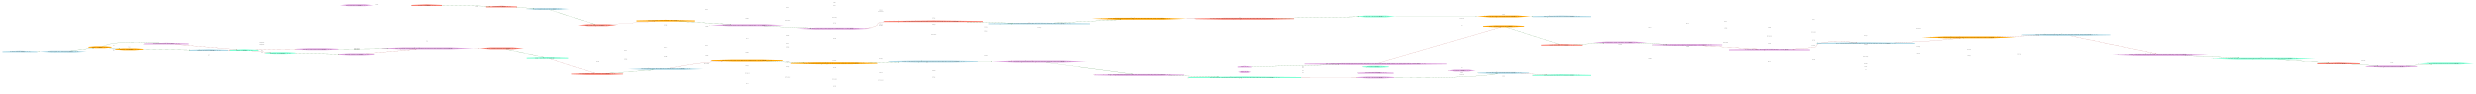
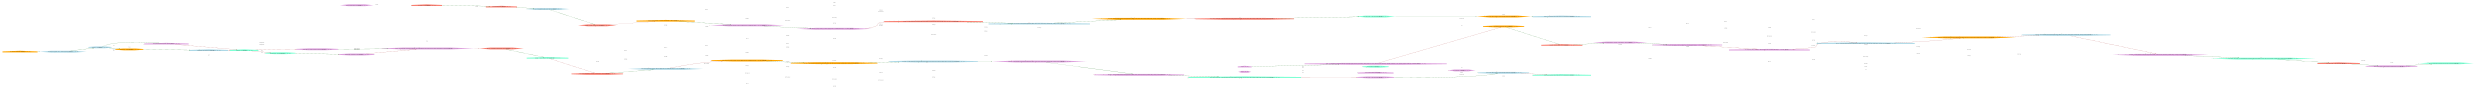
  digraph {
    fontname="Liberation Mono"
    rankdir=LR
    node [fillcolor=plum fontname="Liberation Mono" shape=hexagon style=filled]
    edge [color=darkgreen fontname="Liberation Mono" style=solid]
    n1 [fillcolor=lightblue label="usedKeySerde.configure(conf,true)@@@11@@@['1', '0', '0']" shape=house]
    n2 [fillcolor=aquamarine label="valueSerde == null@@@13@@@['1', '0', '0']" shape=house]
    n3 [label="usedValueSerde = (Serde<V>)context.valueSerde()@@@14@@@['1', '0', '0']" shape=octagon]
    n4 [fillcolor=aquamarine label="usedValueSerde = valueSerde@@@17@@@['1', '0', '0']" shape=octagon]
    n5 [fillcolor=salmon label="taskName = context.taskId().toString()@@@6@@@['0', '0', '1']"]
    n6 [fillcolor=aquamarine label="final Sensor restoreTime = createTaskAndStoreLatencyAndThroughputSensors(DEBUG,\"restore\",metrics,metricsGroup,taskName,name(),taskTags,storeTags)@@@30@@@['1', '0', '0']" shape=house]
    n7 [fillcolor=aquamarine label="{metrics.recordLatency(restoreTime,startNs,time.nanoseconds())}@@@35@@@['1', '0', '0']" shape=house]
    n8 [label="final long startNs = time.nanoseconds()@@@31@@@['1', '0', '0']" shape=octagon]
    n9 [fillcolor=lightblue label="super.edu.fdu.CPPDG.tinypdg.pe.ExpressionInfo@c4a558contextroot@@@33@@@['1', '0', '0']" shape=octagon]
    n10 [fillcolor=aquamarine label="final StateStore root@@@2@@@['1', '1', '1']" shape=octagon]
    n11 [fillcolor=orange label="super.edu.fdu.CPPDG.tinypdg.pe.ExpressionInfo@c4a6becontextroot@@@16@@@['0', '0', '1']"]
    n12 [label="super.edu.fdu.CPPDG.tinypdg.pe.ExpressionInfo@c4a61fcontextroot@@@16@@@['0', '1', '0']" shape=octagon]
    n13 [fillcolor=lightblue label="{metrics.recordLatency(restoreTime,startNs,time.nanoseconds())}@@@18@@@['0', '0', '1']" shape=house]
    n14 [fillcolor=aquamarine label="{metrics.recordLatency(restoreTime,startNs,time.nanoseconds())}@@@18@@@['0', '1', '0']"]
-   n15 [fillcolor=orange label="keySerde == null@@@6@@@['1', '0', '0']" shape=octagon]
+   n15 [fillcolor=lightblue label="keySerde == null@@@6@@@['1', '0', '0']" shape=octagon]
    n16 [fillcolor=orange label="usedKeySerde = keySerde@@@10@@@['1', '0', '0']" shape=octagon]
    n17 [label="usedKeySerde = (Serde<K>)context.keySerde()@@@7@@@['1', '0', '0']" shape=house]
    n18 [label="serdes = new StateSerdes<>(ProcessorStateManager.storeChangelogTopic(context.applicationId(),name()),usedKeySerde,usedValueSerde)@@@20@@@['1', '0', '0']"]
    n19 [fillcolor=aquamarine label="final Sensor restoreTime = createTaskAndStoreLatencyAndThroughputSensors(DEBUG,\"restore\",metrics,metricsGroup,taskName,name(),taskTags,storeTags)@@@13@@@['0', '1', '0']"]
    n20 [fillcolor=salmon label="final long startNs = time.nanoseconds()@@@14@@@['0', '1', '0']" shape=house]
    n21 [label="usedValueSerde.configure(conf,false)@@@18@@@['1', '0', '0']" shape=octagon]
    n22 [fillcolor=salmon label="metrics = (StreamsMetricsImpl)context.metrics()@@@21@@@['1', '0', '0']"]
    n23 [fillcolor=orange label="putTime = createTaskAndStoreLatencyAndThroughputSensors(DEBUG,\"put\",metrics,metricsGroup,taskName,name(),taskTags,storeTags)@@@26@@@['1', '0', '0']" shape=octagon]
    n24 [fillcolor=lightblue label="fetchTime = createTaskAndStoreLatencyAndThroughputSensors(DEBUG,\"fetch\",metrics,metricsGroup,taskName,name(),taskTags,storeTags)@@@27@@@['1', '0', '0']" shape=octagon]
    n25 [label="flushTime = createTaskAndStoreLatencyAndThroughputSensors(DEBUG,\"flush\",metrics,metricsGroup,taskName,name(),taskTags,storeTags)@@@28@@@['1', '0', '0']"]
    n26 [fillcolor=lightblue label="flushTime = createTaskAndStoreLatencyAndThroughputSensors(DEBUG,\"flush\",metrics,metricsGroup,taskName,name(),taskTags,storeTags)@@@11@@@['0', '1', '0']" shape=octagon]
    n27 [label="removeTime = createTaskAndStoreLatencyAndThroughputSensors(DEBUG,\"remove\",metrics,metricsGroup,taskName,name(),taskTags,storeTags)@@@12@@@['0', '1', '0']"]
    n28 [label="init['0', '1', '0']" shape=house]
    n29 [label="final StateStore root@@@2@@@['0', '1', '0']"]
    n30 [label="serdes = new StateSerdes<>(ProcessorStateManager.storeChangelogTopic(context.applicationId(),name()),keySerde == null? (Serde<K>)context.keySerde(): keySerde,valueSerde == null? (Serde<V>)context.valueSerde(): valueSerde)@@@3@@@['0', '1', '0']" shape=octagon]
    n31 [fillcolor=orange label="metrics = (StreamsMetricsImpl)context.metrics()@@@4@@@['0', '1', '0']" shape=octagon]
    n32 [fillcolor=orange label="flushTime = createTaskAndStoreLatencyAndThroughputSensors(DEBUG,\"flush\",metrics,metricsGroup,taskName,name(),taskTags,storeTags)@@@12@@@['0', '0', '1']"]
    n33 [fillcolor=salmon label="final Sensor restoreTime = createTaskAndStoreLatencyAndThroughputSensors(DEBUG,\"restore\",metrics,metricsGroup,taskName,name(),taskTags,storeTags)@@@13@@@['0', '0', '1']" shape=octagon]
    n34 [fillcolor=aquamarine label="final long startNs = time.nanoseconds()@@@14@@@['0', '0', '1']"]
    n35 [label="final ProcessorContext context@@@2@@@['0', '0', '1']"]
    n36 [fillcolor=salmon label="this.context = context@@@3@@@['0', '0', '1']" shape=house]
    n37 [fillcolor=salmon label="initStoreSerde(context)@@@4@@@['0', '0', '1']" shape=house]
    n38 [label="removeTime = createTaskAndStoreLatencyAndThroughputSensors(DEBUG,\"remove\",metrics,metricsGroup,taskName,name(),taskTags,storeTags)@@@29@@@['1', '0', '0']" shape=octagon]
    n39 [label="final Map<String,String> storeTags = metrics.tagMap(\"task-id\",taskName,metricScope + \"-id\",name())@@@8@@@['0', '1', '0']" shape=house]
    n40 [fillcolor=orange label="fetchTime = createTaskAndStoreLatencyAndThroughputSensors(DEBUG,\"fetch\",metrics,metricsGroup,taskName,name(),taskTags,storeTags)@@@10@@@['0', '1', '0']"]
    n41 [fillcolor=lightblue label="putTime = createTaskAndStoreLatencyAndThroughputSensors(DEBUG,\"put\",metrics,metricsGroup,taskName,name(),taskTags,storeTags)@@@9@@@['0', '1', '0']" shape=house]
    n42 [fillcolor=salmon label="taskName = context.taskId().toString()@@@5@@@['0', '1', '0']" shape=house]
    n43 [label="final String metricsGroup = \"stream-\" + metricScope + \"-metrics\"@@@6@@@['0', '1', '0']"]
    n44 [label="final Map<String,String> taskTags = metrics.tagMap(\"task-id\",taskName,metricScope + \"-id\",\"all\")@@@7@@@['0', '1', '0']" shape=octagon]
-   n45 [fillcolor=lightblue label="final Serde<V> usedValueSerde@@@4@@@['1', '0', '0']" shape=house]
+   n45 [fillcolor=orange label="final Serde<V> usedValueSerde@@@4@@@['1', '0', '0']" shape=house]
    n46 [fillcolor=lightblue label="final Map<String,Object> conf = context.appConfigs()@@@5@@@['1', '0', '0']"]
    n47 [fillcolor=aquamarine label="taskName = context.taskId().toString()@@@22@@@['1', '0', '0']" shape=house]
    n48 [fillcolor=orange label="final Map<String,String> storeTags = metrics.tagMap(\"task-id\",taskName,metricScope + \"-id\",name())@@@25@@@['1', '0', '0']" shape=octagon]
    n49 [fillcolor=lightblue label="final Map<String,String> taskTags = metrics.tagMap(\"task-id\",taskName,metricScope + \"-id\",\"all\")@@@24@@@['1', '0', '0']"]
    n50 [fillcolor=salmon label="final String metricsGroup = \"stream-\" + metricScope + \"-metrics\"@@@23@@@['1', '0', '0']" shape=octagon]
    n51 [fillcolor=lightblue label="metrics = (StreamsMetricsImpl)context.metrics()@@@5@@@['0', '0', '1']"]
    n52 [fillcolor=lightblue label="fetchTime = createTaskAndStoreLatencyAndThroughputSensors(DEBUG,\"fetch\",metrics,metricsGroup,taskName,name(),taskTags,storeTags)@@@11@@@['0', '0', '1']" shape=house]
    n53 [fillcolor=salmon label="putTime = createTaskAndStoreLatencyAndThroughputSensors(DEBUG,\"put\",metrics,metricsGroup,taskName,name(),taskTags,storeTags)@@@10@@@['0', '0', '1']" shape=house]
    n54 [label="final Map<String,String> storeTags = metrics.tagMap(\"task-id\",taskName,metricScope + \"-id\",name())@@@9@@@['0', '0', '1']"]
    n55 [label="final Map<String,String> taskTags = metrics.tagMap(\"task-id\",taskName,metricScope + \"-id\",\"all\")@@@8@@@['0', '0', '1']"]
    n56 [fillcolor=orange label="final String metricsGroup = \"stream-\" + metricScope + \"-metrics\"@@@7@@@['0', '0', '1']" shape=house]
    n57 [label="final ProcessorContext context@@@2@@@['1', '0', '0']" shape=house]
    n58 [label="init['1', '0', '0']"]
    n1 -> n2 [color=brown style=bold]
    n2 -> n3 [color=brown style=bold]
    n2 -> n3 [color=brown label=true style=dotted]
    n2 -> n4 [color=brown style=bold]
    n2 -> n4 [color=brown label=false style=dotted]
    n2 -> n5 [color=brown label=false style=dotted]
    n3 -> n18 [color=brown label=usedValueSerde]
    n3 -> n18 [style=bold]
    n4 -> n18 [color=brown label=usedValueSerde]
    n4 -> n21 [style=bold]
    n5 -> n32 [color=brown label=taskName]
    n5 -> n33 [label=taskName]
    n5 -> n52 [label=taskName]
    n5 -> n53 [label=taskName]
    n5 -> n54 [color=brown label=taskName]
    n5 -> n55 [color=brown label=taskName]
    n5 -> n56 [color=brown style=bold]
    n6 -> n7 [color=brown label=restoreTime]
    n6 -> n8 [color=brown style=bold]
    n8 -> n7 [color=brown label=startNs]
    n8 -> n9 [style=bold]
    n9 -> n7 [color=brown style=bold]
    n10 -> n9 [color=brown label=root]
    n10 -> n11 [color=brown label=root]
    n10 -> n12 [color=brown label=context]
    n11 -> n13 [style=bold]
    n12 -> n14 [style=bold]
    n15 -> n1 [label=false style=dotted]
    n15 -> n16 [label=false style=dotted]
    n15 -> n16 [style=bold]
    n15 -> n17 [style=bold]
    n15 -> n17 [label=true style=dotted]
    n16 -> n1 [style=bold]
    n16 -> n18 [label=usedKeySerde]
    n17 -> n2 [color=brown style=bold]
    n17 -> n18 [label=usedKeySerde]
    n18 -> n22 [color=brown style=bold]
    n19 -> n14 [label=restoreTime]
    n19 -> n20 [style=bold]
    n20 -> n12 [style=bold]
    n20 -> n14 [label=startNs]
    n21 -> n18 [color=brown style=bold]
    n22 -> n6 [color=brown label=metrics]
    n22 -> n23 [label=metrics]
    n22 -> n24 [label=metrics]
    n22 -> n25 [color=brown label=metrics]
    n22 -> n38 [color=brown label=metrics]
    n22 -> n47 [style=bold]
    n23 -> n24 [style=bold]
    n24 -> n25 [style=bold]
    n25 -> n38 [style=bold]
    n26 -> n27 [color=brown style=bold]
    n27 -> n19 [style=bold]
    n28 -> n10 [color=brown label=true style=dotted]
    n28 -> n29 [color=brown label=true style=dotted]
    n28 -> n30 [style=bold]
    n29 -> n12 [label=root]
    n30 -> n31 [color=brown style=bold]
    n31 -> n19 [color=brown label=metrics]
    n31 -> n26 [label=metrics]
    n31 -> n27 [label=metrics]
    n31 -> n40 [color=brown label=metrics]
    n31 -> n41 [color=brown label=metrics]
    n31 -> n42 [style=bold]
    n32 -> n33 [color=brown style=bold]
    n33 -> n13 [label=restoreTime]
    n33 -> n34 [style=bold]
    n34 -> n11 [style=bold]
    n34 -> n13 [color=brown label=startNs]
    n35 -> n36 [label=context]
    n36 -> n11 [label=context]
    n36 -> n37 [color=brown label=context]
    n36 -> n37 [style=bold]
    n37 -> n51 [style=bold]
    n38 -> n6 [style=bold]
    n39 -> n19 [color=brown label=storeTags]
    n39 -> n26 [color=brown label=storeTags]
    n39 -> n27 [label=storeTags]
    n39 -> n40 [label=storeTags]
    n39 -> n41 [label=storeTags]
    n39 -> n41 [color=brown style=bold]
    n40 -> n26 [color=brown style=bold]
    n41 -> n40 [color=brown style=bold]
    n42 -> n19 [color=brown label=taskName]
    n42 -> n26 [color=brown label=taskName]
    n42 -> n27 [color=brown label=taskName]
    n42 -> n39 [color=brown label=taskName]
    n42 -> n40 [label=taskName]
    n42 -> n41 [label=taskName]
    n42 -> n43 [style=bold]
    n42 -> n44 [label=taskName]
    n43 -> n19 [color=brown label=metricsGroup]
    n43 -> n26 [label=metricsGroup]
    n43 -> n27 [label=metricsGroup]
    n43 -> n40 [label=metricsGroup]
    n43 -> n41 [label=metricsGroup]
    n43 -> n44 [style=bold]
    n44 -> n19 [label=taskTags]
    n44 -> n26 [color=brown label=taskTags]
    n44 -> n27 [label=taskTags]
    n44 -> n39 [color=brown style=bold]
    n44 -> n40 [label=taskTags]
    n44 -> n41 [color=brown label=taskTags]
    n45 -> n46 [style=bold]
    n46 -> n1 [label=conf]
    n46 -> n15 [style=bold]
    n46 -> n21 [color=brown label=conf]
    n47 -> n6 [color=brown label=taskName]
    n47 -> n23 [label=taskName]
    n47 -> n24 [label=taskName]
    n47 -> n25 [label=taskName]
    n47 -> n38 [color=brown label=taskName]
    n47 -> n48 [color=brown label=taskName]
    n47 -> n49 [color=brown label=taskName]
    n47 -> n50 [color=brown style=bold]
    n48 -> n6 [color=brown label=storeTags]
    n48 -> n23 [color=brown label=storeTags]
    n48 -> n23 [style=bold]
    n48 -> n24 [label=storeTags]
    n48 -> n25 [color=brown label=storeTags]
    n48 -> n38 [color=brown label=storeTags]
    n49 -> n6 [color=brown label=taskTags]
    n49 -> n23 [label=taskTags]
    n49 -> n24 [label=taskTags]
    n49 -> n25 [label=taskTags]
    n49 -> n38 [color=brown label=taskTags]
    n49 -> n48 [color=brown style=bold]
    n50 -> n6 [label=metricsGroup]
    n50 -> n23 [color=brown label=metricsGroup]
    n50 -> n24 [color=brown label=metricsGroup]
    n50 -> n25 [color=brown label=metricsGroup]
    n50 -> n38 [label=metricsGroup]
    n50 -> n49 [style=bold]
    n51 -> n5 [style=bold]
    n51 -> n32 [color=brown label=metrics]
    n51 -> n33 [color=brown label=metrics]
    n51 -> n52 [color=brown label=metrics]
    n51 -> n53 [color=brown label=metrics]
    n52 -> n32 [style=bold]
    n53 -> n52 [style=bold]
    n54 -> n32 [color=brown label=storeTags]
    n54 -> n33 [color=brown label=storeTags]
    n54 -> n52 [label=storeTags]
    n54 -> n53 [color=brown style=bold]
    n54 -> n53 [label=storeTags]
    n55 -> n32 [label=taskTags]
    n55 -> n33 [color=brown label=taskTags]
    n55 -> n52 [color=brown label=taskTags]
    n55 -> n53 [color=brown label=taskTags]
    n55 -> n54 [style=bold]
    n56 -> n32 [label=metricsGroup]
    n56 -> n33 [color=brown label=metricsGroup]
    n56 -> n52 [color=brown label=metricsGroup]
    n56 -> n53 [label=metricsGroup]
    n56 -> n55 [style=bold]
    n57 -> n9 [label=context]
    n58 -> n10 [color=brown label=true style=dotted]
    n58 -> n57 [label=true style=dotted]
  }
